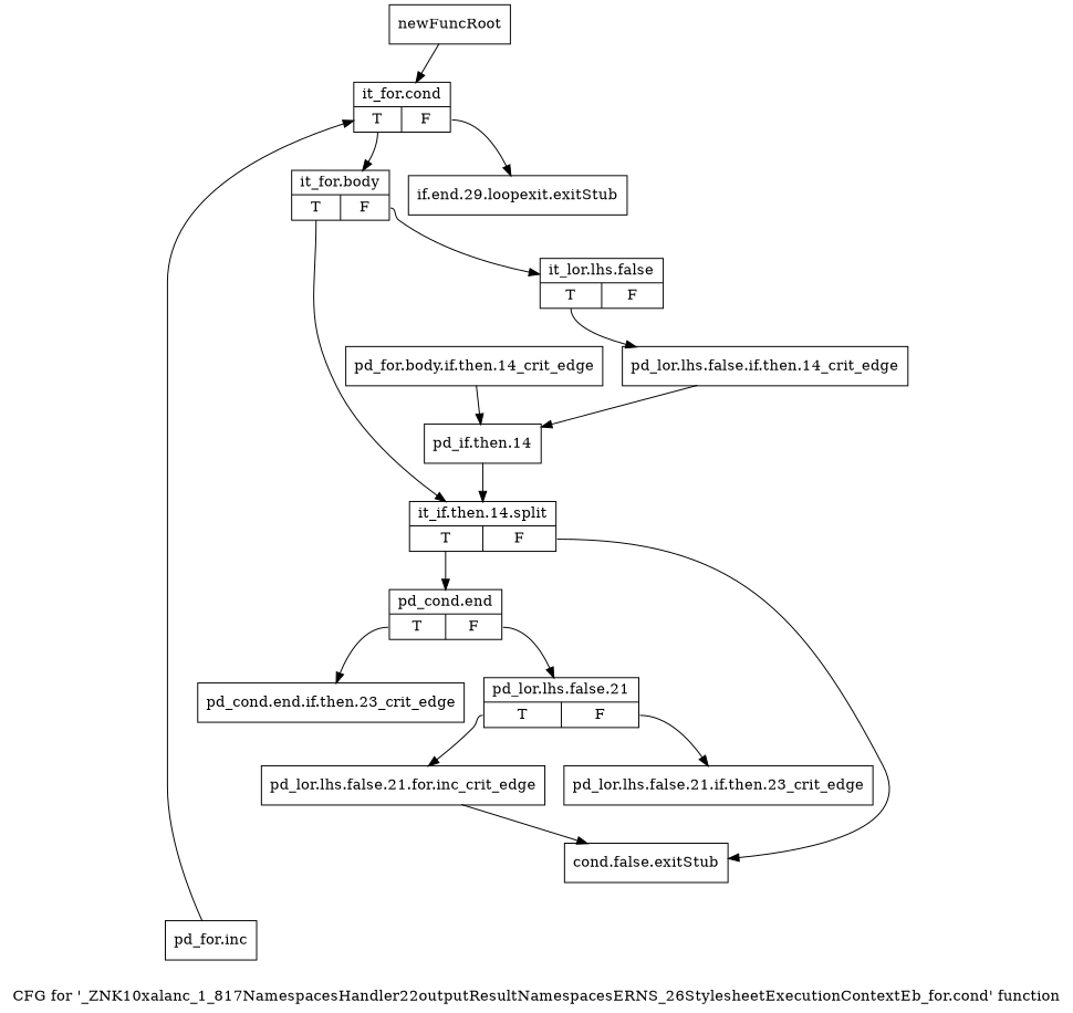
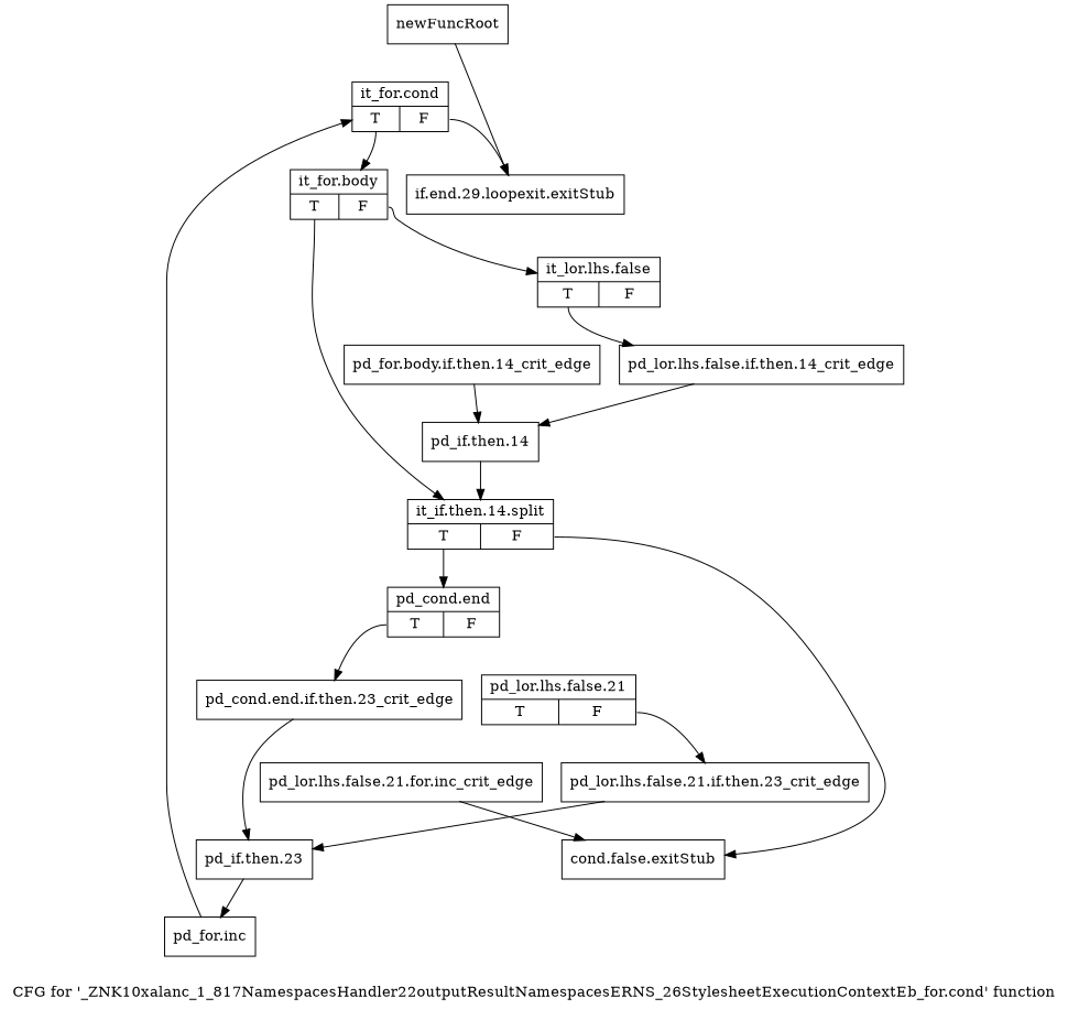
  digraph {
    label="CFG for '_ZNK10xalanc_1_817NamespacesHandler22outputResultNamespacesERNS_26StylesheetExecutionContextEb_for.cond' function"
    node [shape=record]
    n1 [label="{newFuncRoot}"]
    n2 [label="{it_for.cond|{<s0>T|<s1>F}}"]
    n3 [label="{if.end.29.loopexit.exitStub}"]
    n4 [label="{it_for.body|{<s0>T|<s1>F}}"]
    n5 [label="{it_lor.lhs.false|{<s0>T|<s1>F}}"]
    n6 [label="{it_if.then.14.split|{<s0>T|<s1>F}}"]
    n7 [label="{cond.false.exitStub}"]
    n8 [label="{pd_for.body.if.then.14_crit_edge}"]
    n9 [label="{pd_if.then.14}"]
    n10 [label="{pd_lor.lhs.false.if.then.14_crit_edge}"]
    n11 [label="{pd_for.inc}"]
    n12 [label="{pd_cond.end|{<s0>T|<s1>F}}"]
    n13 [label="{pd_cond.end.if.then.23_crit_edge}"]
    n14 [label="{pd_lor.lhs.false.21|{<s0>T|<s1>F}}"]
+   n15 [label="{pd_if.then.23}"]
    n16 [label="{pd_lor.lhs.false.21.for.inc_crit_edge}"]
    n17 [label="{pd_lor.lhs.false.21.if.then.23_crit_edge}"]
-   n1 -> n2
+   n1 -> n3
    n2 -> n3 [tailport=s1]
    n2 -> n4 [tailport=s0]
    n4 -> n5 [tailport=s1]
    n4 -> n6 [tailport=s0]
    n5 -> n10 [tailport=s0]
    n6 -> n7 [tailport=s1]
    n6 -> n12 [tailport=s0]
    n8 -> n9
    n9 -> n6
    n10 -> n9
    n11 -> n2
    n12 -> n13 [tailport=s0]
-   n12 -> n14 [tailport=s1]
-   n14 -> n16 [tailport=s0]
+   n13 -> n15
    n14 -> n17 [tailport=s1]
+   n15 -> n11
    n16 -> n7
+   n17 -> n15
  }
